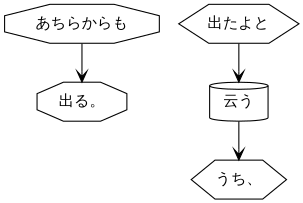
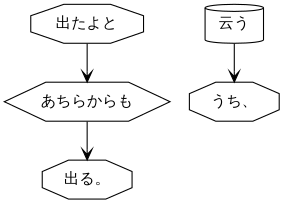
  digraph {
    node [shape=octagon]
    edge [arrowhead=vee]
    n1 [label="出る。"]
-   n2 [label="出たよと" shape=hexagon]
+   n2 [label="出たよと"]
    n3 [label="云う" shape=cylinder]
-   n4 [label="うち、" shape=hexagon]
-   n5 [label="あちらからも"]
-   n2 -> n3
+   n4 [label="うち、"]
+   n5 [label="あちらからも" shape=hexagon]
+   n2 -> n5
    n3 -> n4
    n5 -> n1
  }
